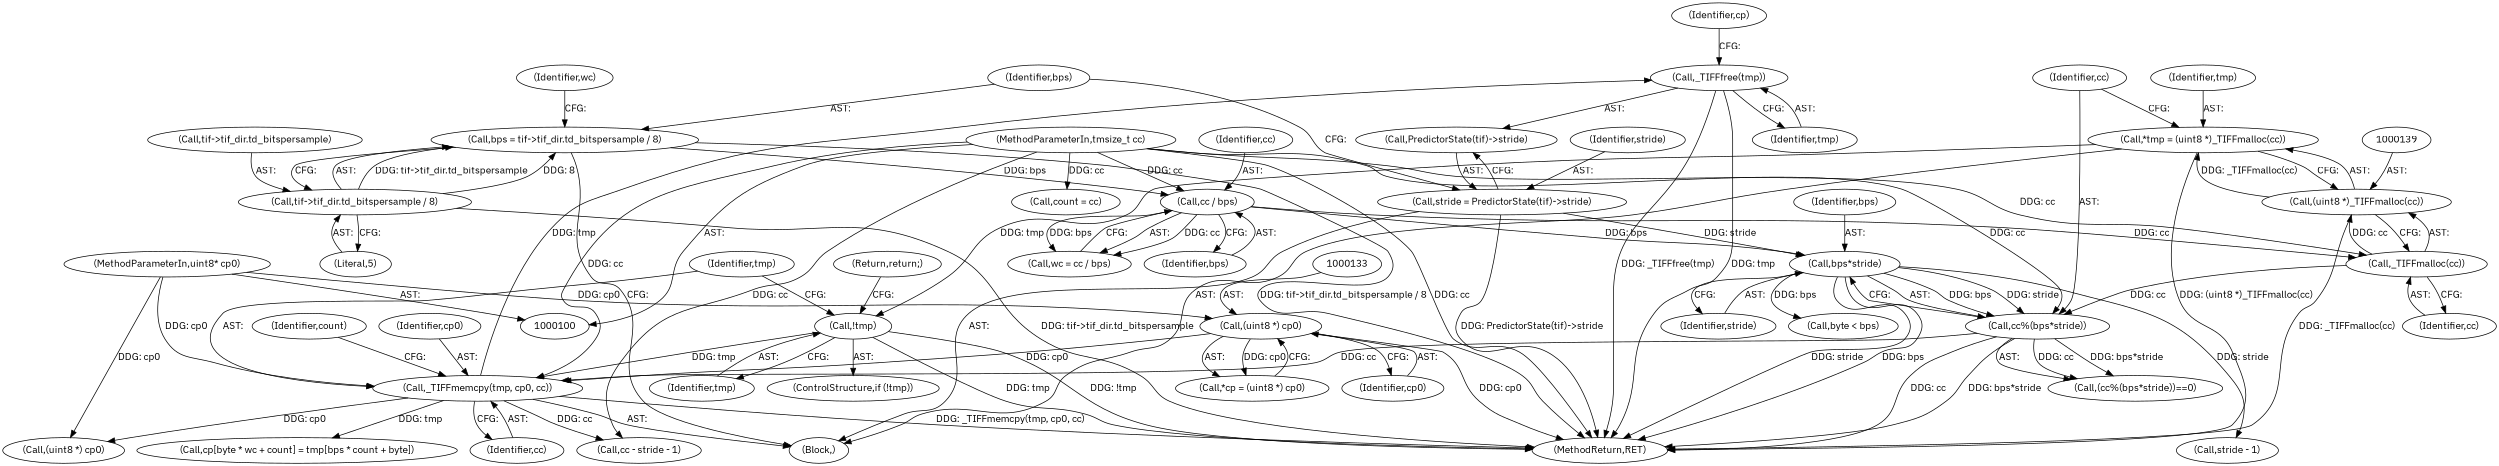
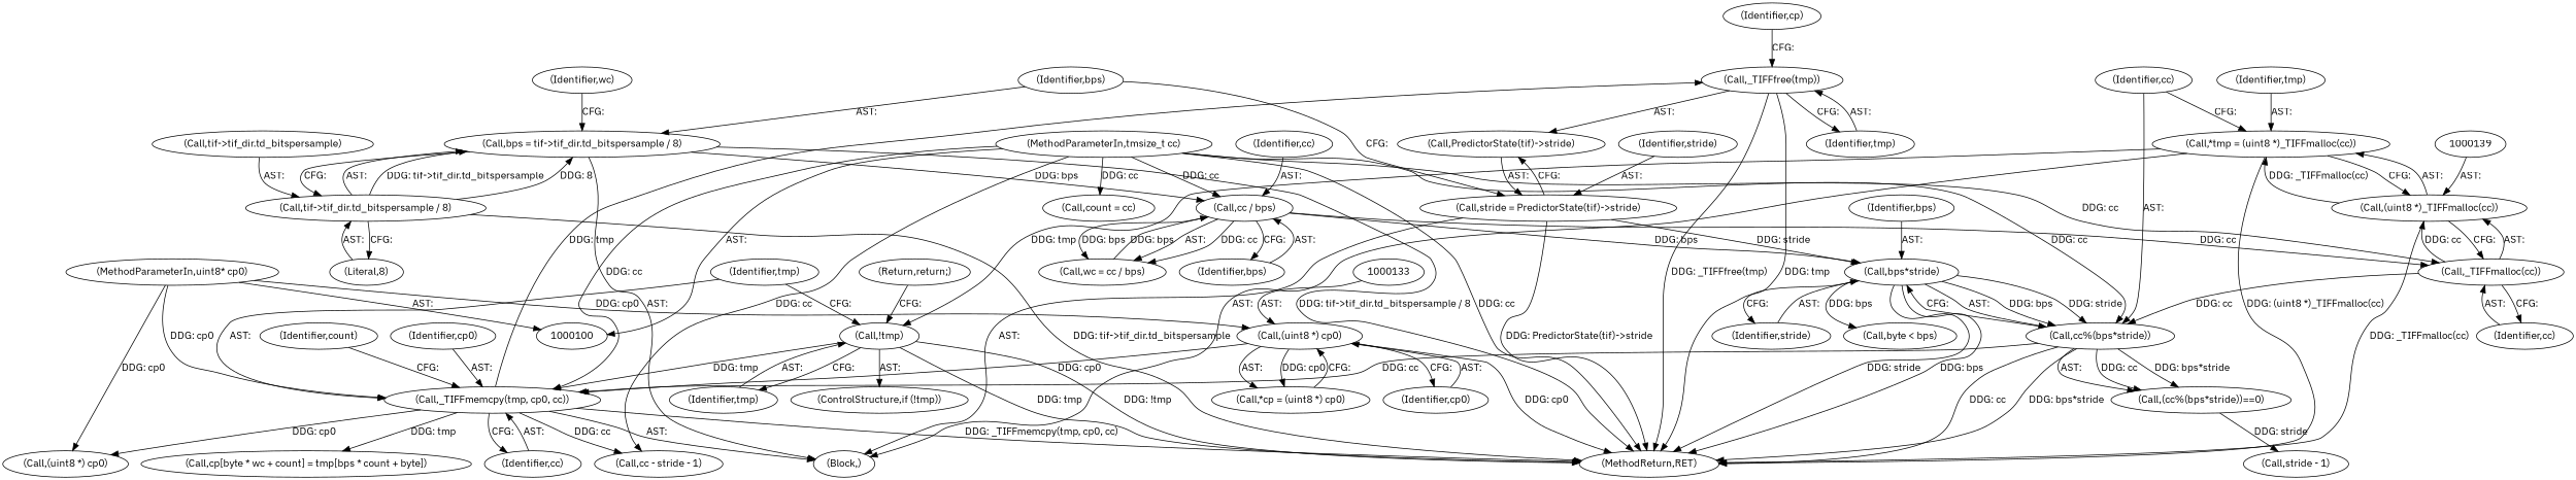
  digraph {
    fontname="IBM Plex Sans"
    node [fontname="IBM Plex Sans"]
    edge [fontname="IBM Plex Sans"]
    n1 [label="(Call,_TIFFfree(tmp))"]
    n2 [label="(MethodReturn,RET)"]
    n3 [label="(Identifier,tmp)"]
    n4 [label="(Call,PredictorState(tif)->stride)"]
    n5 [label="(Block,)"]
    n6 [label="(Call,_TIFFmemcpy(tmp, cp0, cc))"]
    n7 [label="(Call,cc - stride - 1)"]
    n8 [label="(Call,(uint8 *) cp0)"]
    n9 [label="(Identifier,cc)"]
    n10 [label="(Call,cp[byte * wc + count] = tmp[bps * count + byte])"]
    n11 [label="(Call,!tmp)"]
    n12 [label="(ControlStructure,if (!tmp))"]
    n13 [label="(Identifier,tmp)"]
    n14 [label="(Call,*tmp = (uint8 *)_TIFFmalloc(cc))"]
    n15 [label="(Call,(uint8 *)_TIFFmalloc(cc))"]
    n16 [label="(Call,_TIFFmalloc(cc))"]
    n17 [label="(Call,cc%(bps*stride))"]
    n18 [label="(Identifier,cc)"]
    n19 [label="(Call,bps*stride)"]
    n20 [label="(Call,(cc%(bps*stride))==0)"]
    n21 [label="(Call,cc / bps)"]
    n22 [label="(Call,wc = cc / bps)"]
    n23 [label="(Identifier,bps)"]
    n24 [label="(Identifier,stride)"]
    n25 [label="(Call,byte < bps)"]
    n26 [label="(Call,stride - 1)"]
    n27 [label="(MethodParameterIn,tmsize_t cc)"]
    n28 [label="(Call,count = cc)"]
    1000100
    n30 [label="(Call,bps = tif->tif_dir.td_bitspersample / 8)"]
    n31 [label="(Call,tif->tif_dir.td_bitspersample / 8)"]
-   n32 [label="(Literal,5)"]
+   n32 [label="(Literal,8)"]
    n33 [label="(Call,(uint8 *) cp0)"]
    n34 [label="(Call,*cp = (uint8 *) cp0)"]
    n35 [label="(Identifier,cp0)"]
    n36 [label="(MethodParameterIn,uint8* cp0)"]
    n37 [label="(Call,stride = PredictorState(tif)->stride)"]
    n38 [label="(Identifier,cc)"]
    n39 [label="(Identifier,tmp)"]
    n40 [label="(Identifier,tmp)"]
    n41 [label="(Identifier,cp)"]
    n42 [label="(Identifier,wc)"]
    n43 [label="(Identifier,bps)"]
    n44 [label="(Identifier,cc)"]
    n45 [label="(Identifier,bps)"]
    n46 [label="(Call,tif->tif_dir.td_bitspersample)"]
    n47 [label="(Return,return;)"]
    n48 [label="(Identifier,cp0)"]
    n49 [label="(Identifier,stride)"]
    n50 [label="(Identifier,count)"]
    1000139
    1000133
    n1 -> n2 [label="DDG: _TIFFfree(tmp)"]
    n1 -> n2 [label="DDG: tmp"]
    n1 -> n3 [label="CFG: "]
    n1 -> n4 [label="AST: "]
    n3 -> n1 [label="AST: "]
    n4 -> n37 [label="AST: "]
    n6 -> n1 [label="DDG: tmp"]
    n6 -> n2 [label="DDG: _TIFFmemcpy(tmp, cp0, cc)"]
    n6 -> n5 [label="AST: "]
    n6 -> n7 [label="DDG: cc"]
    n6 -> n8 [label="DDG: cp0"]
    n6 -> n9 [label="CFG: "]
    n6 -> n10 [label="DDG: tmp"]
    n9 -> n6 [label="AST: "]
    n11 -> n2 [label="DDG: !tmp"]
    n11 -> n2 [label="DDG: tmp"]
    n11 -> n6 [label="DDG: tmp"]
    n11 -> n12 [label="AST: "]
    n11 -> n13 [label="CFG: "]
    n13 -> n11 [label="AST: "]
    n14 -> n2 [label="DDG: (uint8 *)_TIFFmalloc(cc)"]
    n14 -> n5 [label="AST: "]
    n14 -> n11 [label="DDG: tmp"]
    n14 -> n15 [label="CFG: "]
    n15 -> n2 [label="DDG: _TIFFmalloc(cc)"]
    n15 -> n14 [label="AST: "]
    n15 -> n14 [label="DDG: _TIFFmalloc(cc)"]
    n15 -> n16 [label="CFG: "]
    n16 -> n15 [label="AST: "]
    n16 -> n15 [label="DDG: cc"]
    n16 -> n17 [label="DDG: cc"]
    n16 -> n18 [label="CFG: "]
    n17 -> n2 [label="DDG: cc"]
    n17 -> n2 [label="DDG: bps*stride"]
    n17 -> n6 [label="DDG: cc"]
    n17 -> n19 [label="CFG: "]
    n17 -> n20 [label="AST: "]
    n17 -> n20 [label="DDG: cc"]
    n17 -> n20 [label="DDG: bps*stride"]
    n18 -> n16 [label="AST: "]
    n19 -> n2 [label="DDG: stride"]
    n19 -> n2 [label="DDG: bps"]
    n19 -> n17 [label="AST: "]
    n19 -> n17 [label="DDG: bps"]
    n19 -> n17 [label="DDG: stride"]
    n19 -> n24 [label="CFG: "]
    n19 -> n25 [label="DDG: bps"]
-   n19 -> n26 [label="DDG: stride"]
+   n20 -> n26 [label="DDG: stride"]
    n21 -> n16 [label="DDG: cc"]
    n21 -> n19 [label="DDG: bps"]
    n21 -> n22 [label="AST: "]
    n21 -> n22 [label="DDG: cc"]
    n21 -> n22 [label="DDG: bps"]
    n21 -> n23 [label="CFG: "]
-   n22 -> n21 [label="CFG: "]
+   n22 -> n21 [label="DDG: bps"]
    n23 -> n21 [label="AST: "]
    n24 -> n19 [label="AST: "]
    n27 -> n2 [label="DDG: cc"]
    n27 -> n6 [label="DDG: cc"]
    n27 -> n7 [label="DDG: cc"]
    n27 -> n16 [label="DDG: cc"]
    n27 -> n17 [label="DDG: cc"]
    n27 -> n21 [label="DDG: cc"]
    n27 -> n28 [label="DDG: cc"]
    n27 -> 1000100 [label="AST: "]
    n30 -> n2 [label="DDG: tif->tif_dir.td_bitspersample / 8"]
-   n30 -> n5 [label="CFG: "]
+   n30 -> n5 [label="AST: "]
    n30 -> n21 [label="DDG: bps"]
    n30 -> n31 [label="CFG: "]
    n31 -> n2 [label="DDG: tif->tif_dir.td_bitspersample"]
    n31 -> n30 [label="AST: "]
    n31 -> n30 [label="DDG: tif->tif_dir.td_bitspersample"]
    n31 -> n30 [label="DDG: 8"]
    n31 -> n32 [label="CFG: "]
    n32 -> n31 [label="AST: "]
    n33 -> n2 [label="DDG: cp0"]
    n33 -> n6 [label="DDG: cp0"]
    n33 -> n34 [label="AST: "]
    n33 -> n34 [label="DDG: cp0"]
    n33 -> n35 [label="CFG: "]
    n34 -> n33 [label="CFG: "]
    n35 -> n33 [label="AST: "]
    n36 -> n6 [label="DDG: cp0"]
    n36 -> n8 [label="DDG: cp0"]
    n36 -> 1000100 [label="AST: "]
    n36 -> n33 [label="DDG: cp0"]
    n37 -> n2 [label="DDG: PredictorState(tif)->stride"]
    n37 -> n4 [label="CFG: "]
    n37 -> n5 [label="AST: "]
    n37 -> n19 [label="DDG: stride"]
    n38 -> n14 [label="CFG: "]
    n38 -> n17 [label="AST: "]
    n39 -> n14 [label="AST: "]
    n40 -> n6 [label="AST: "]
    n40 -> n11 [label="CFG: "]
    n41 -> n1 [label="CFG: "]
    n42 -> n30 [label="CFG: "]
    n43 -> n30 [label="AST: "]
    n43 -> n37 [label="CFG: "]
    n44 -> n21 [label="AST: "]
    n45 -> n19 [label="AST: "]
    n46 -> n31 [label="AST: "]
    n47 -> n11 [label="CFG: "]
    n48 -> n6 [label="AST: "]
    n49 -> n37 [label="AST: "]
    n50 -> n6 [label="CFG: "]
    1000139 -> n15 [label="AST: "]
    1000133 -> n33 [label="AST: "]
  }
